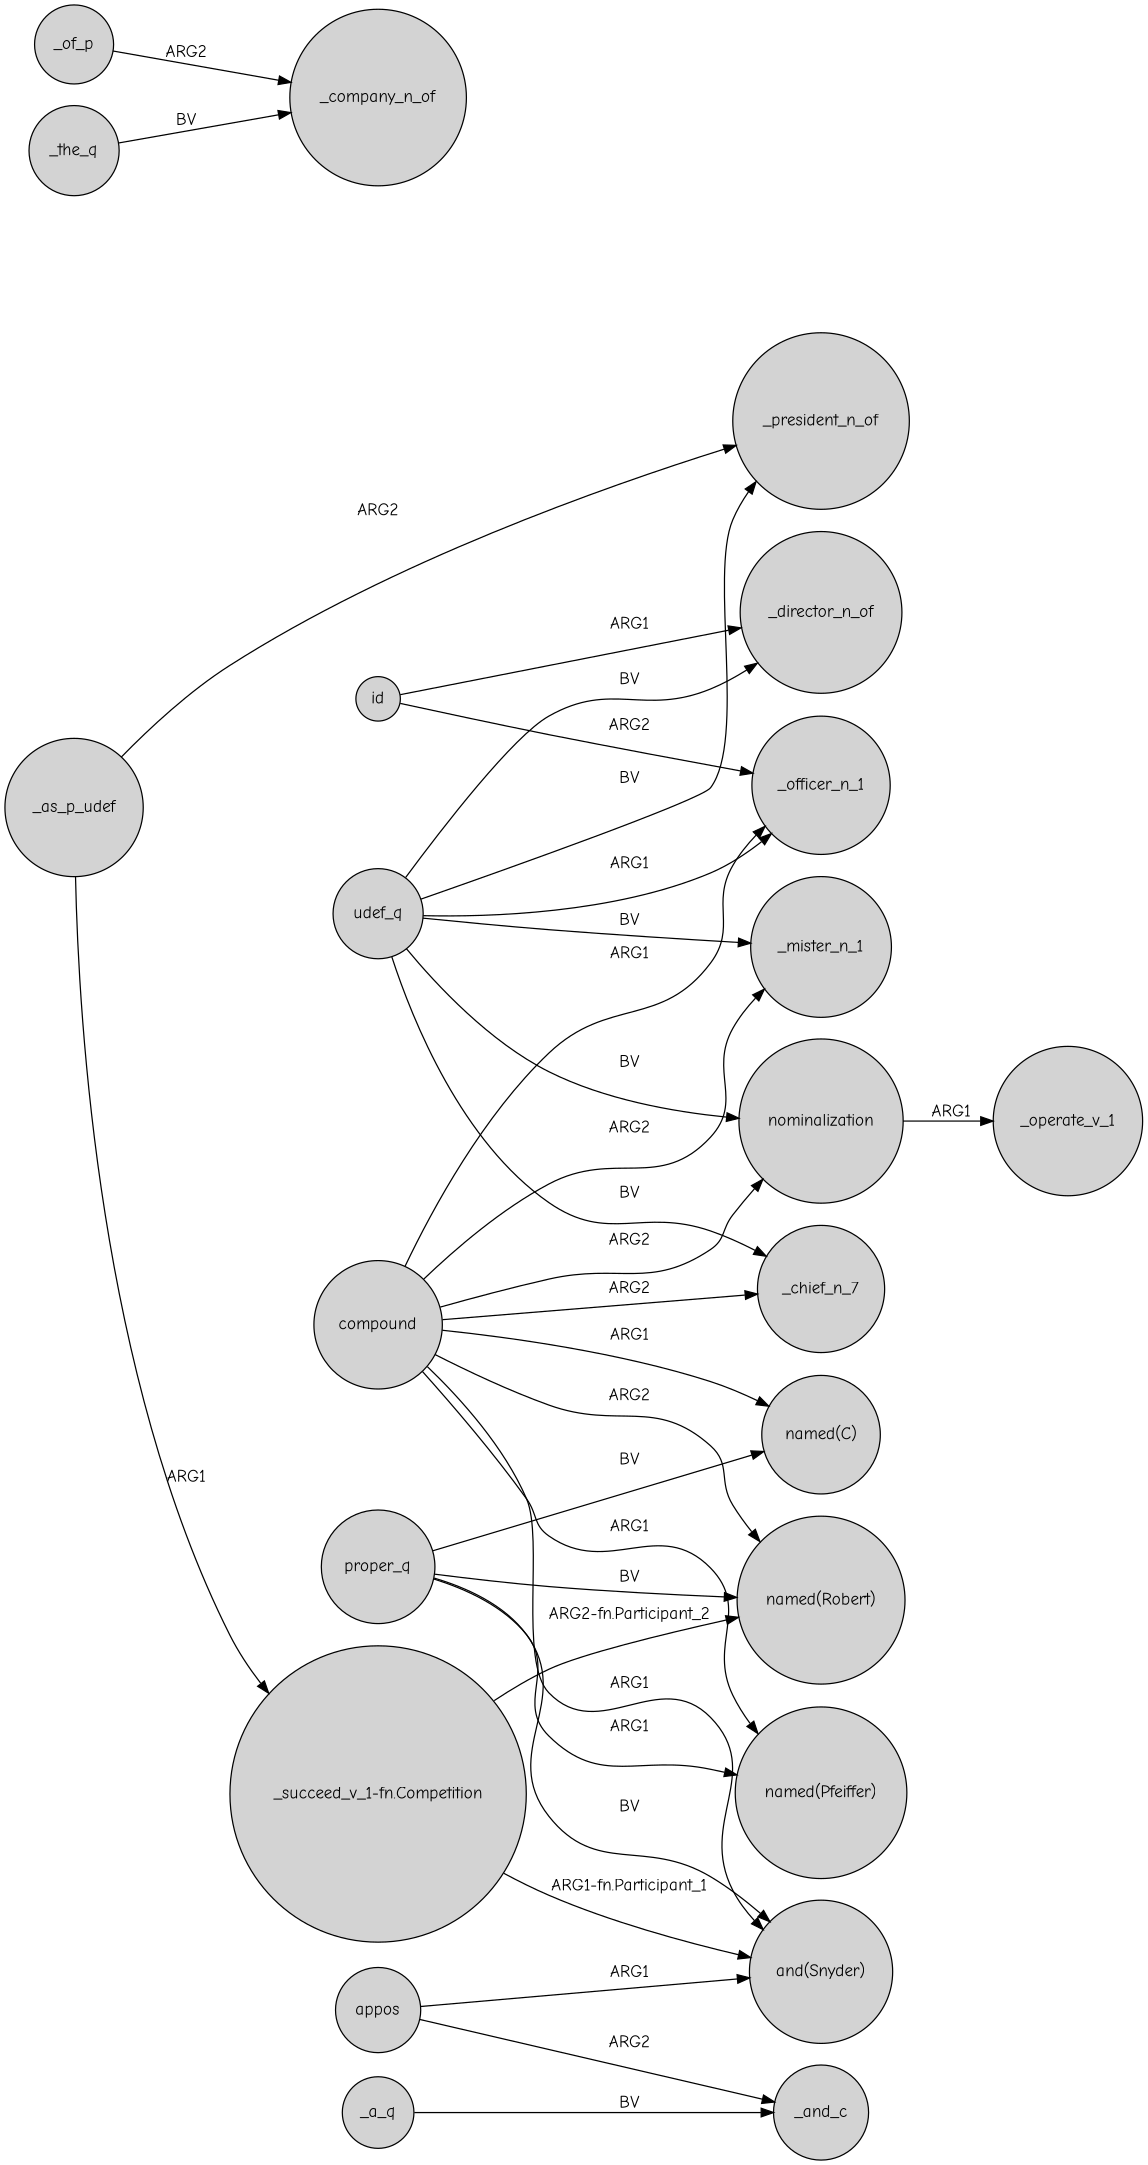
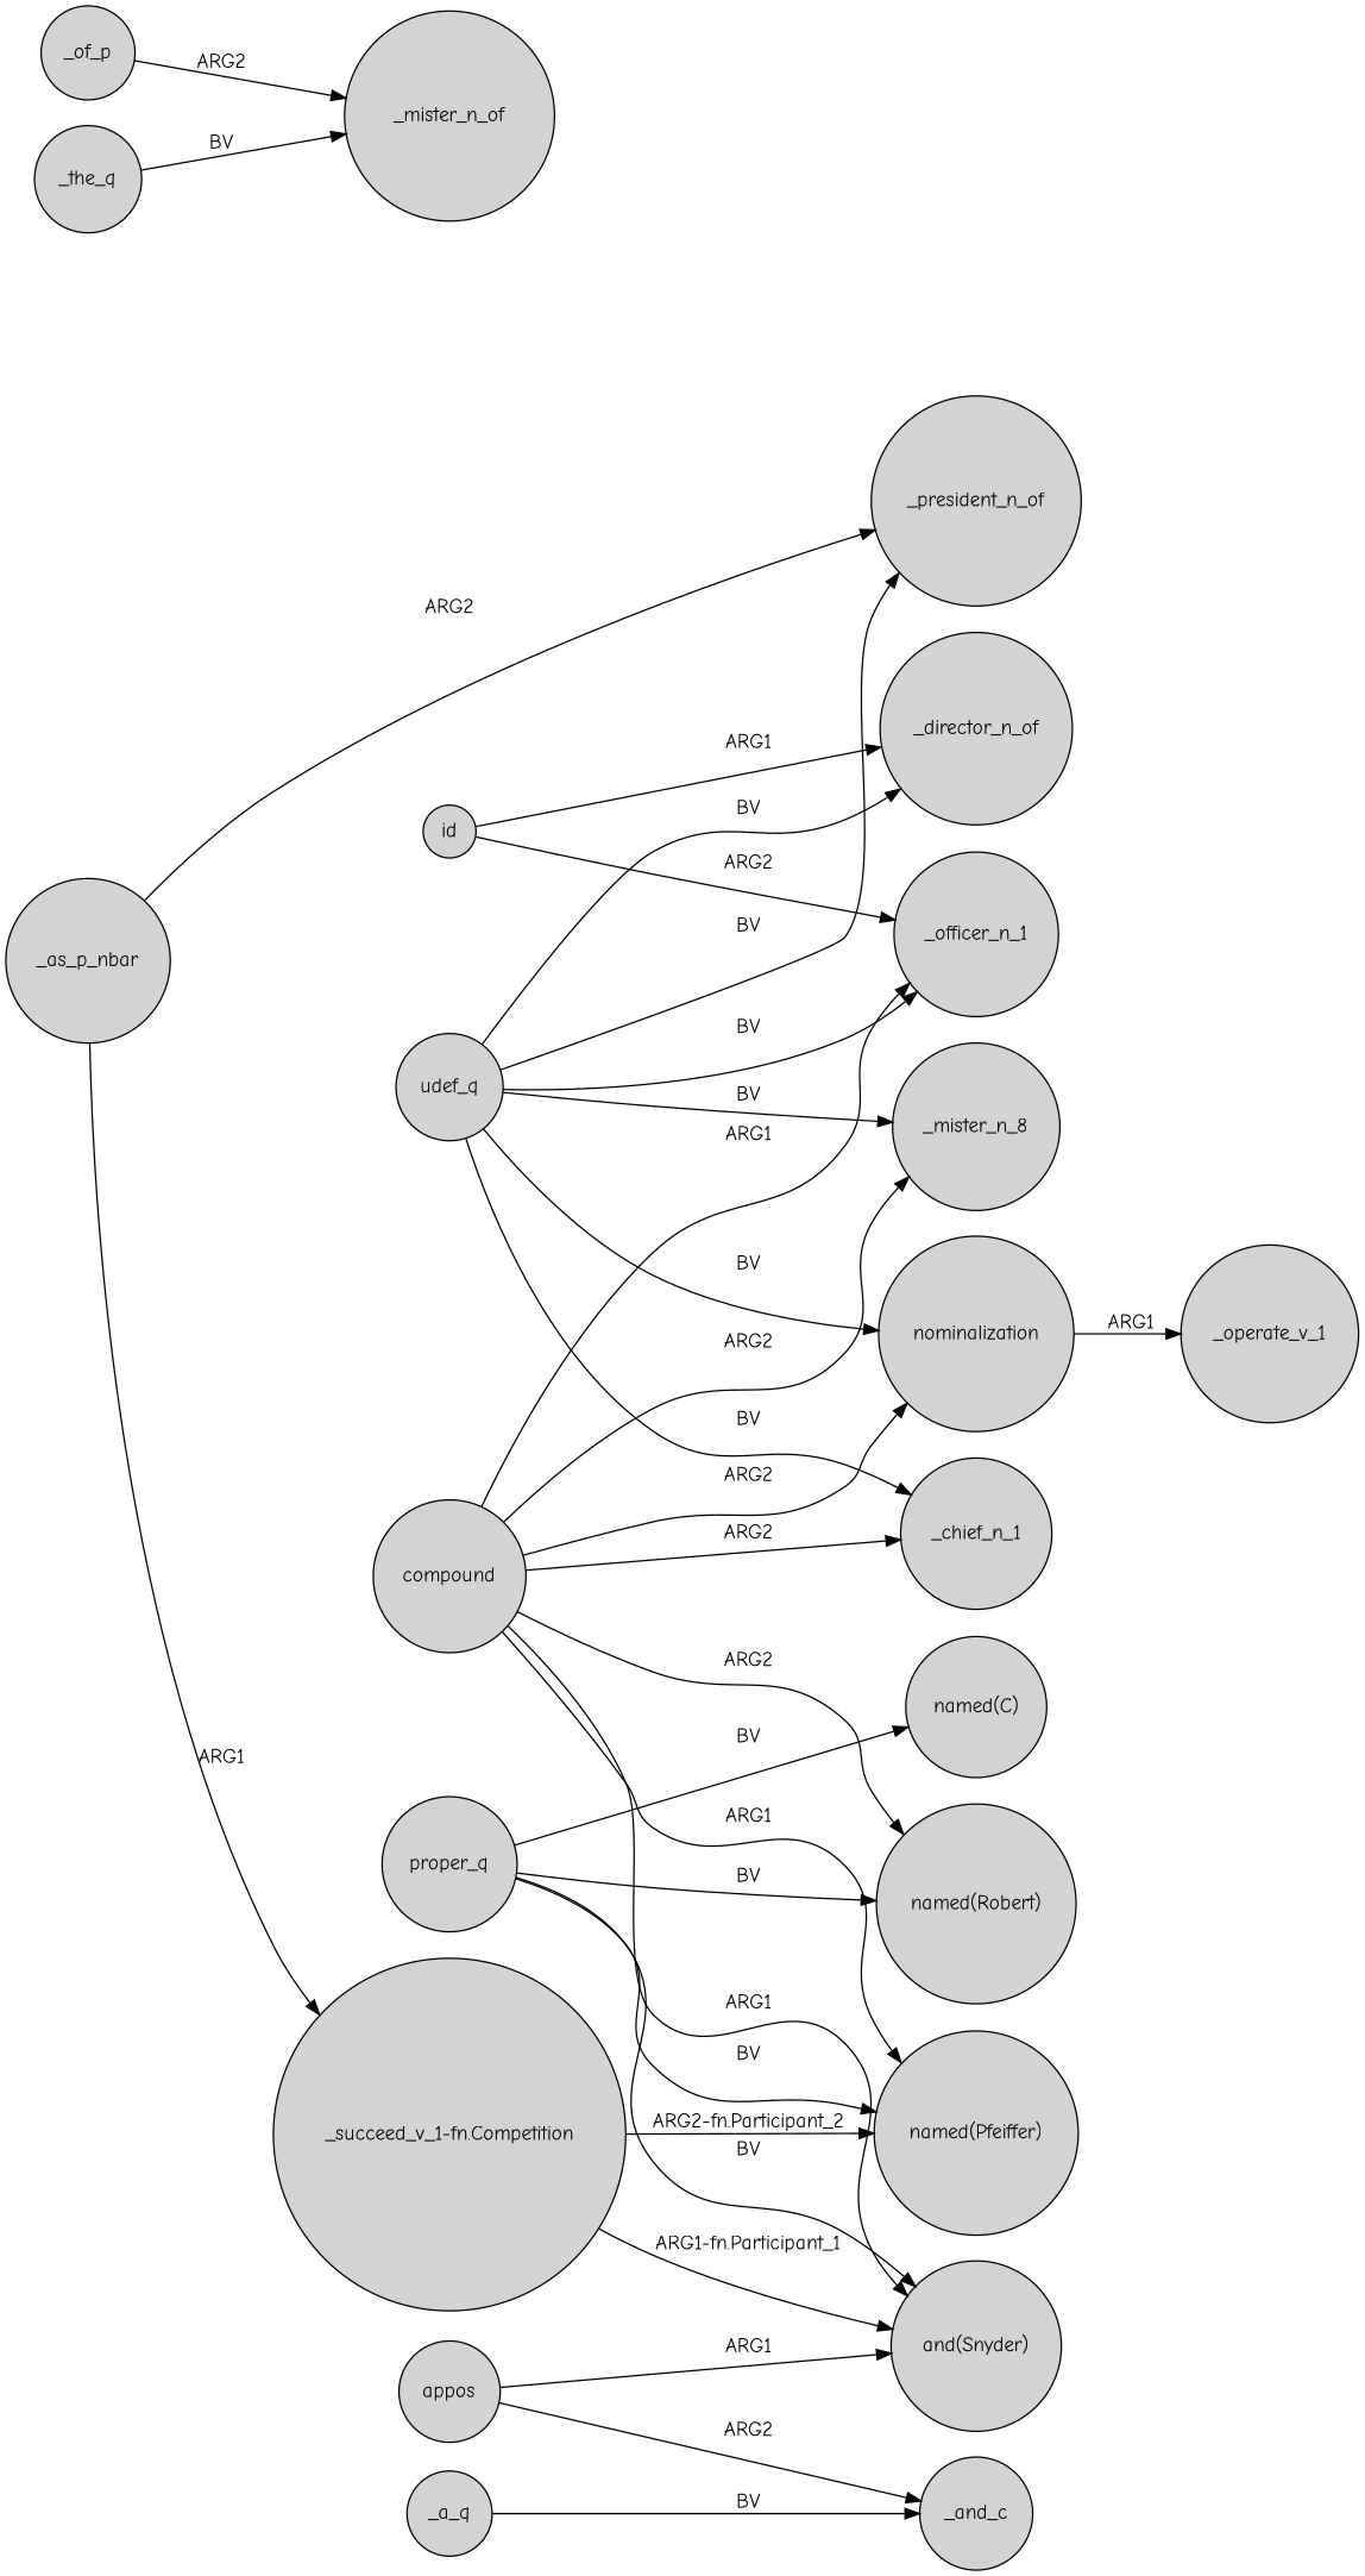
  digraph {
    fontname="Comic Neue"
    rankdir=LR
    node [fontname="Comic Neue" shape=circle style=filled]
    edge [fontname="Comic Neue"]
    udef_q
    _director_n_of
-   _mister_n_1
-   _chief_n_1 [label=_chief_n_7]
+   _mister_n_1 [label=_mister_n_8]
+   _chief_n_1
    nominalization
    _officer_n_1
    _president_n_of
    _operate_v_1
    compound
    "named(C)"
    n11 [label="and(Snyder)"]
    "named(Robert)"
    "named(Pfeiffer)"
    proper_q
    appos
    _and_c
-   _as_p_nbar [label=_as_p_udef]
+   _as_p_nbar
    "_succeed_v_1-fn.Competition"
    _a_q
    _of_p
-   _company_n_of
+   _company_n_of [label=_mister_n_of]
    id
    _the_q
    udef_q -> _director_n_of [label=BV]
    udef_q -> _mister_n_1 [label=BV]
    udef_q -> _chief_n_1 [label=BV]
    udef_q -> nominalization [label=BV]
-   udef_q -> _officer_n_1 [label=ARG1]
+   udef_q -> _officer_n_1 [label=BV]
    udef_q -> _president_n_of [label=BV]
    nominalization -> _operate_v_1 [label=ARG1]
    compound -> _mister_n_1 [label=ARG2]
    compound -> _chief_n_1 [label=ARG2]
    compound -> nominalization [label=ARG2]
    compound -> _officer_n_1 [label=ARG1]
-   compound -> "named(C)" [label=ARG1]
    compound -> n11 [label=ARG1]
    compound -> "named(Robert)" [label=ARG2]
    compound -> "named(Pfeiffer)" [label=ARG1]
    proper_q -> "named(C)" [label=BV]
    proper_q -> n11 [label=BV]
    proper_q -> "named(Robert)" [label=BV]
-   proper_q -> "named(Pfeiffer)" [label=ARG1]
+   proper_q -> "named(Pfeiffer)" [label=BV]
    appos -> n11 [label=ARG1]
    appos -> _and_c [label=ARG2]
    _as_p_nbar -> _president_n_of [label=ARG2]
    _as_p_nbar -> "_succeed_v_1-fn.Competition" [label=ARG1]
    "_succeed_v_1-fn.Competition" -> n11 [label="ARG1-fn.Participant_1"]
-   "_succeed_v_1-fn.Competition" -> "named(Robert)" [label="ARG2-fn.Participant_2"]
+   "_succeed_v_1-fn.Competition" -> "named(Pfeiffer)" [label="ARG2-fn.Participant_2"]
    _a_q -> _and_c [label=BV]
    _of_p -> _company_n_of [label=ARG2]
    id -> _director_n_of [label=ARG1]
    id -> _officer_n_1 [label=ARG2]
    _the_q -> _company_n_of [label=BV]
  }
